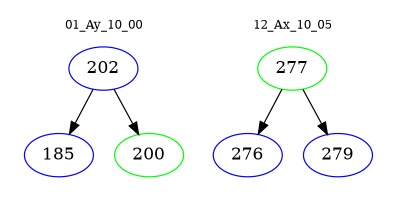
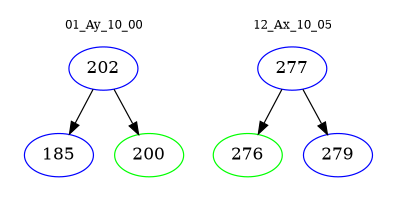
  digraph {
    node [color=blue]
    edge [color=black]
    n1 [label=202]
    n2 [label=185]
    n3 [color=green label=200]
-   n4 [color=green label=277]
-   n5 [label=276]
+   n4 [label=277]
+   n5 [color=green label=276]
    n6 [label=279]
    subgraph cluster_1 {
      color=white
      fontsize=10
      label="01_Ay_10_00"
      n1
      n2
      n3
    }
    subgraph cluster_2 {
      color=white
      fontsize=10
      label="12_Ax_10_05"
      n4
      n5
      n6
    }
    n1 -> n2
    n1 -> n3
    n4 -> n5
    n4 -> n6
  }
